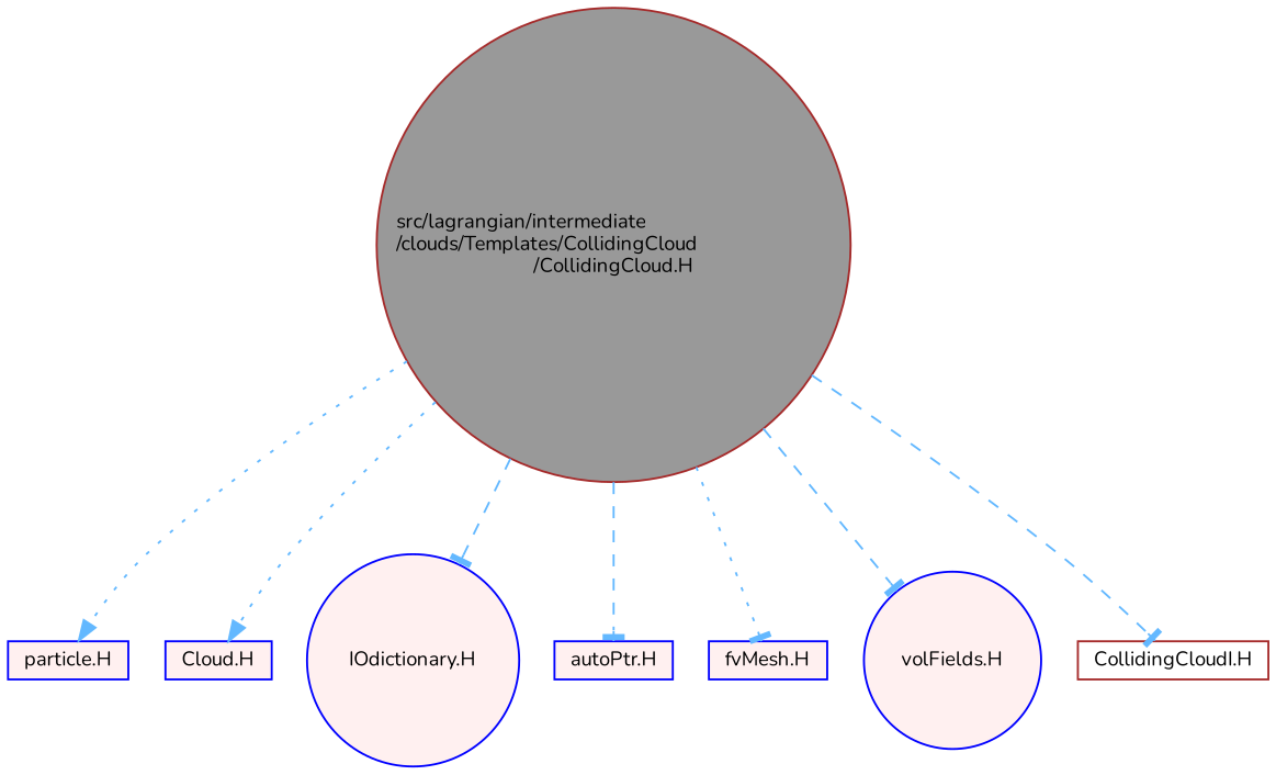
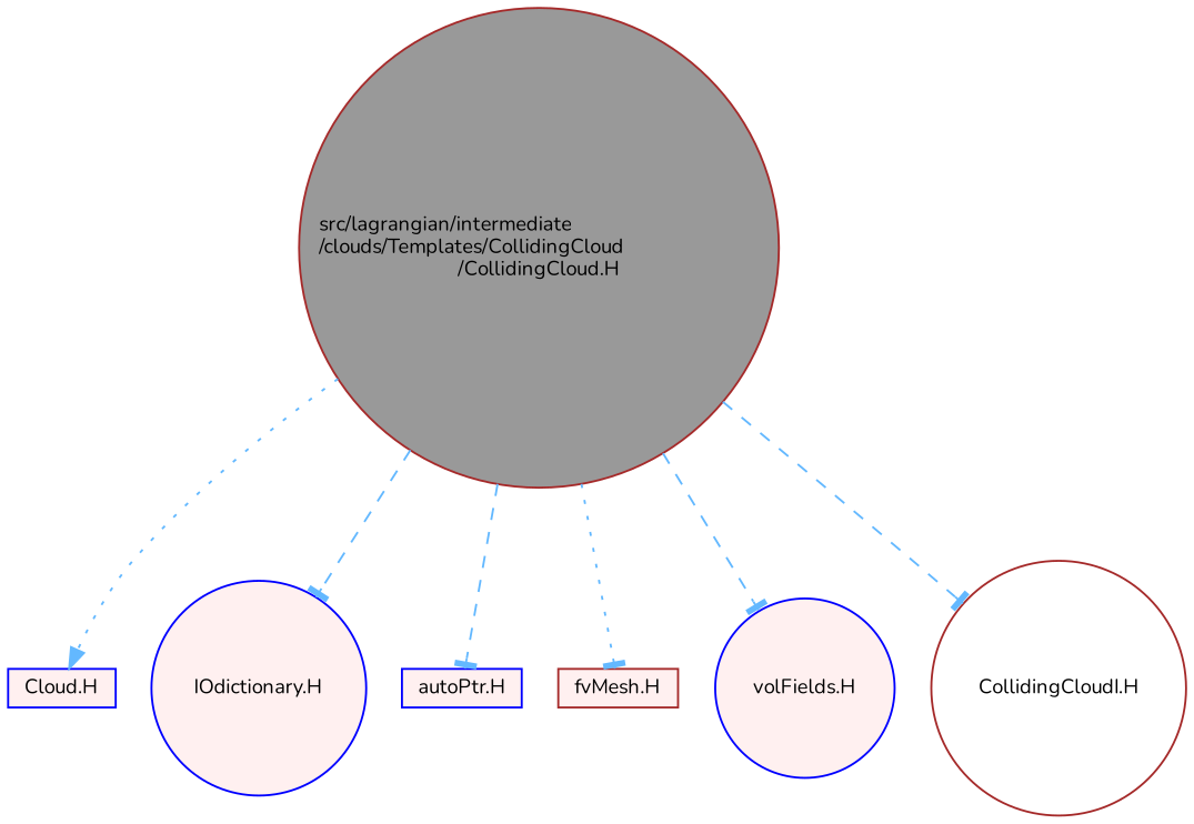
  digraph {
    fontname=Nunito
    node [color=blue fillcolor="#FFF0F0" fontname=Nunito fontsize=10 shape=circle style=filled]
    edge [arrowhead=tee color=steelblue1 fontname=Nunito fontsize=10 labelfontname=Helvetica labelfontsize=10 style=dashed]
    n1 [color=brown fillcolor=grey60 fontcolor=black height=0.2 label="src/lagrangian/intermediate\l/clouds/Templates/CollidingCloud\l/CollidingCloud.H" width=0.4]
-   n2 [height=0.2 label="particle.H" shape=box width=0.4]
    n3 [height=0.2 label="Cloud.H" shape=box width=0.4]
    n4 [height=0.2 label="IOdictionary.H" width=0.4]
    n5 [height=0.2 label="autoPtr.H" shape=box width=0.4]
-   n6 [height=0.2 label="fvMesh.H" shape=box width=0.4]
+   n6 [color=brown height=0.2 label="fvMesh.H" shape=box width=0.4]
    n7 [height=0.2 label="volFields.H" width=0.4]
-   n8 [color=brown fillcolor=white height=0.2 label="CollidingCloudI.H" shape=box width=0.4]
-   n1 -> n2 [arrowhead=normal style=dotted]
+   n8 [color=brown fillcolor=white height=0.2 label="CollidingCloudI.H" width=0.4]
    n1 -> n3 [arrowhead=normal style=dotted]
    n1 -> n4
    n1 -> n5
    n1 -> n6 [style=dotted]
    n1 -> n7
    n1 -> n8
  }
